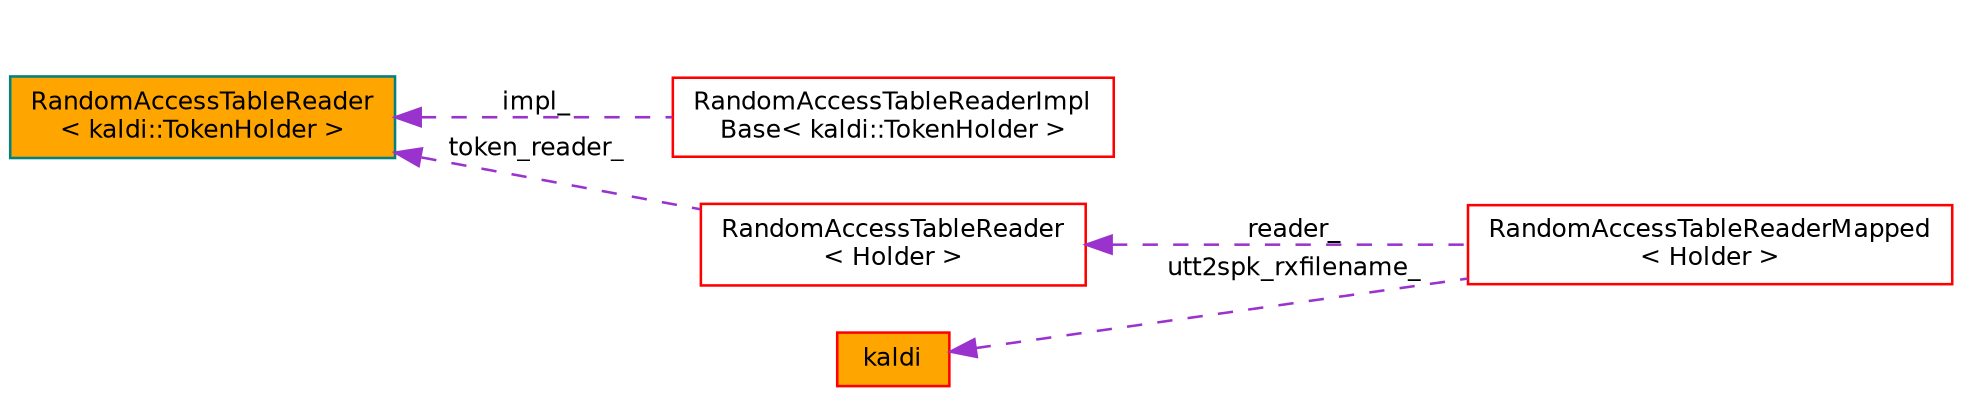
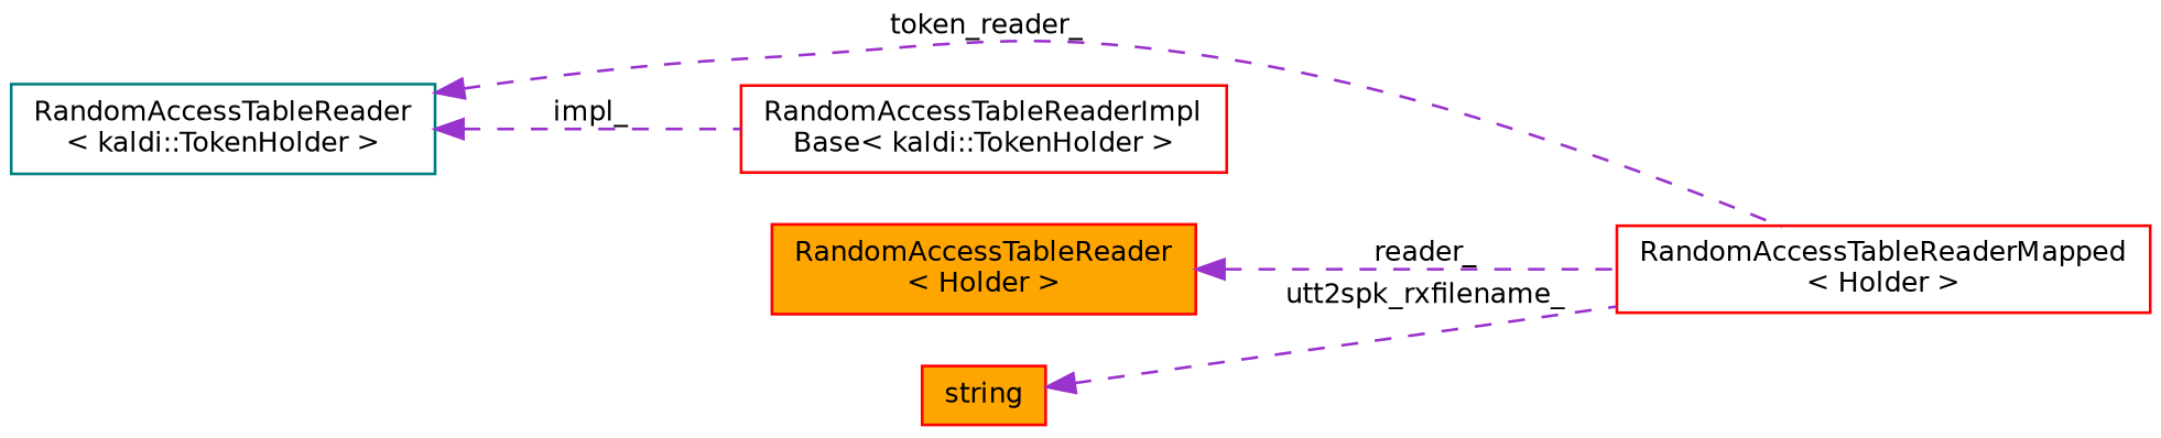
  digraph {
    rankdir=LR
    node [color=red fillcolor=orange fontname=Helvetica fontsize=10 shape=record style=filled]
    edge [color=darkorchid3 dir=back fontname=Helvetica fontsize=10 labelfontname=Helvetica labelfontsize=10 style=dashed]
    n1 [fillcolor=white fontcolor=black height=0.2 label="RandomAccessTableReaderMapped\l\< Holder \>" width=0.4]
-   n2 [color=teal height=0.2 label="RandomAccessTableReader\l\< kaldi::TokenHolder \>" width=0.4]
+   n2 [color=teal fillcolor=white height=0.2 label="RandomAccessTableReader\l\< kaldi::TokenHolder \>" width=0.4]
    n3 [fillcolor=white height=0.2 label="RandomAccessTableReaderImpl\lBase\< kaldi::TokenHolder \>" width=0.4]
-   n4 [height=0.2 label=kaldi width=0.4]
-   n5 [fillcolor=white height=0.2 label="RandomAccessTableReader\l\< Holder \>" width=0.4]
-   n2 -> n5 [label=" token_reader_"]
+   n4 [height=0.2 label=string width=0.4]
+   n5 [height=0.2 label="RandomAccessTableReader\l\< Holder \>" width=0.4]
+   n2 -> n1 [label=" token_reader_"]
    n2 -> n3 [label=" impl_"]
    n4 -> n1 [label=" utt2spk_rxfilename_"]
    n5 -> n1 [label=" reader_"]
  }
